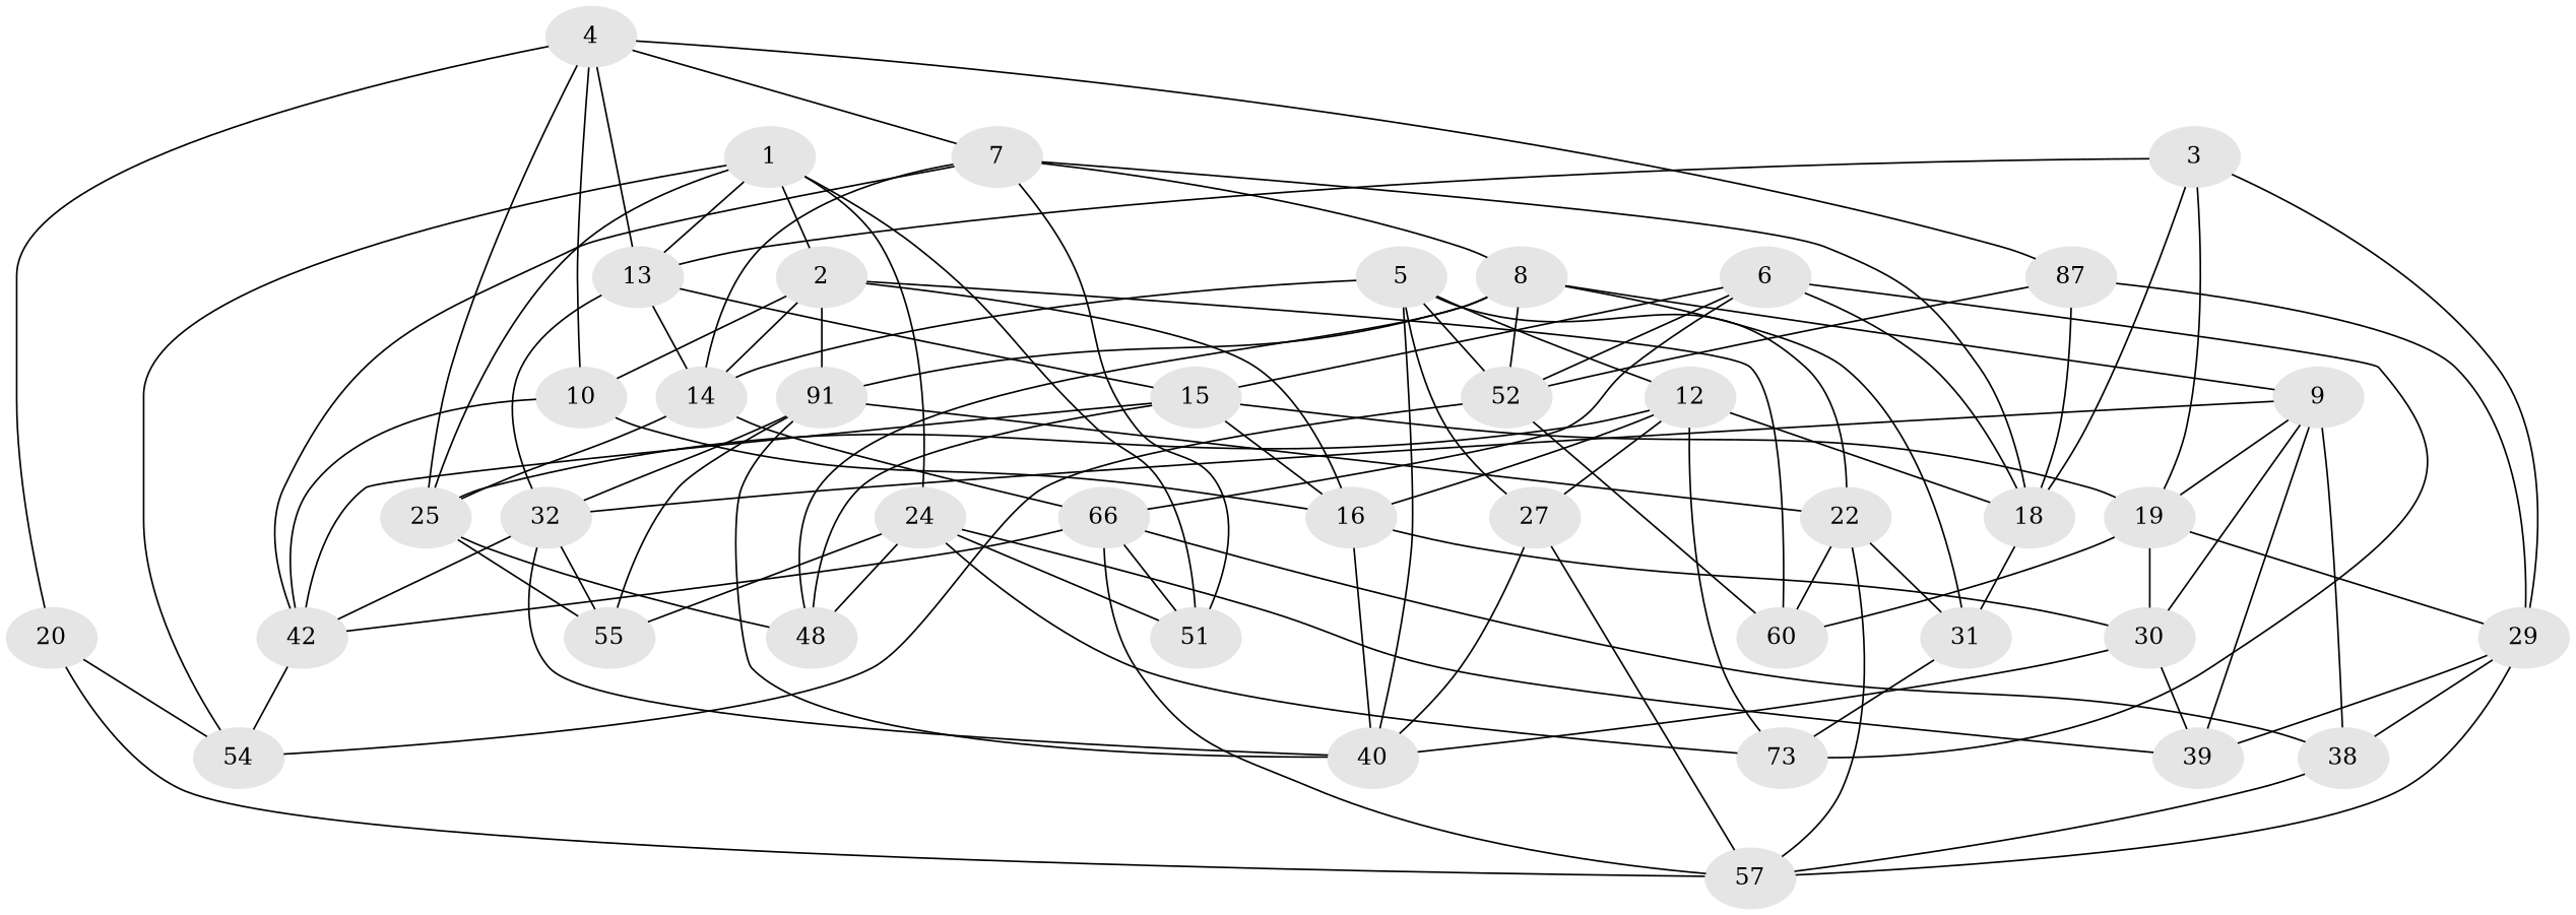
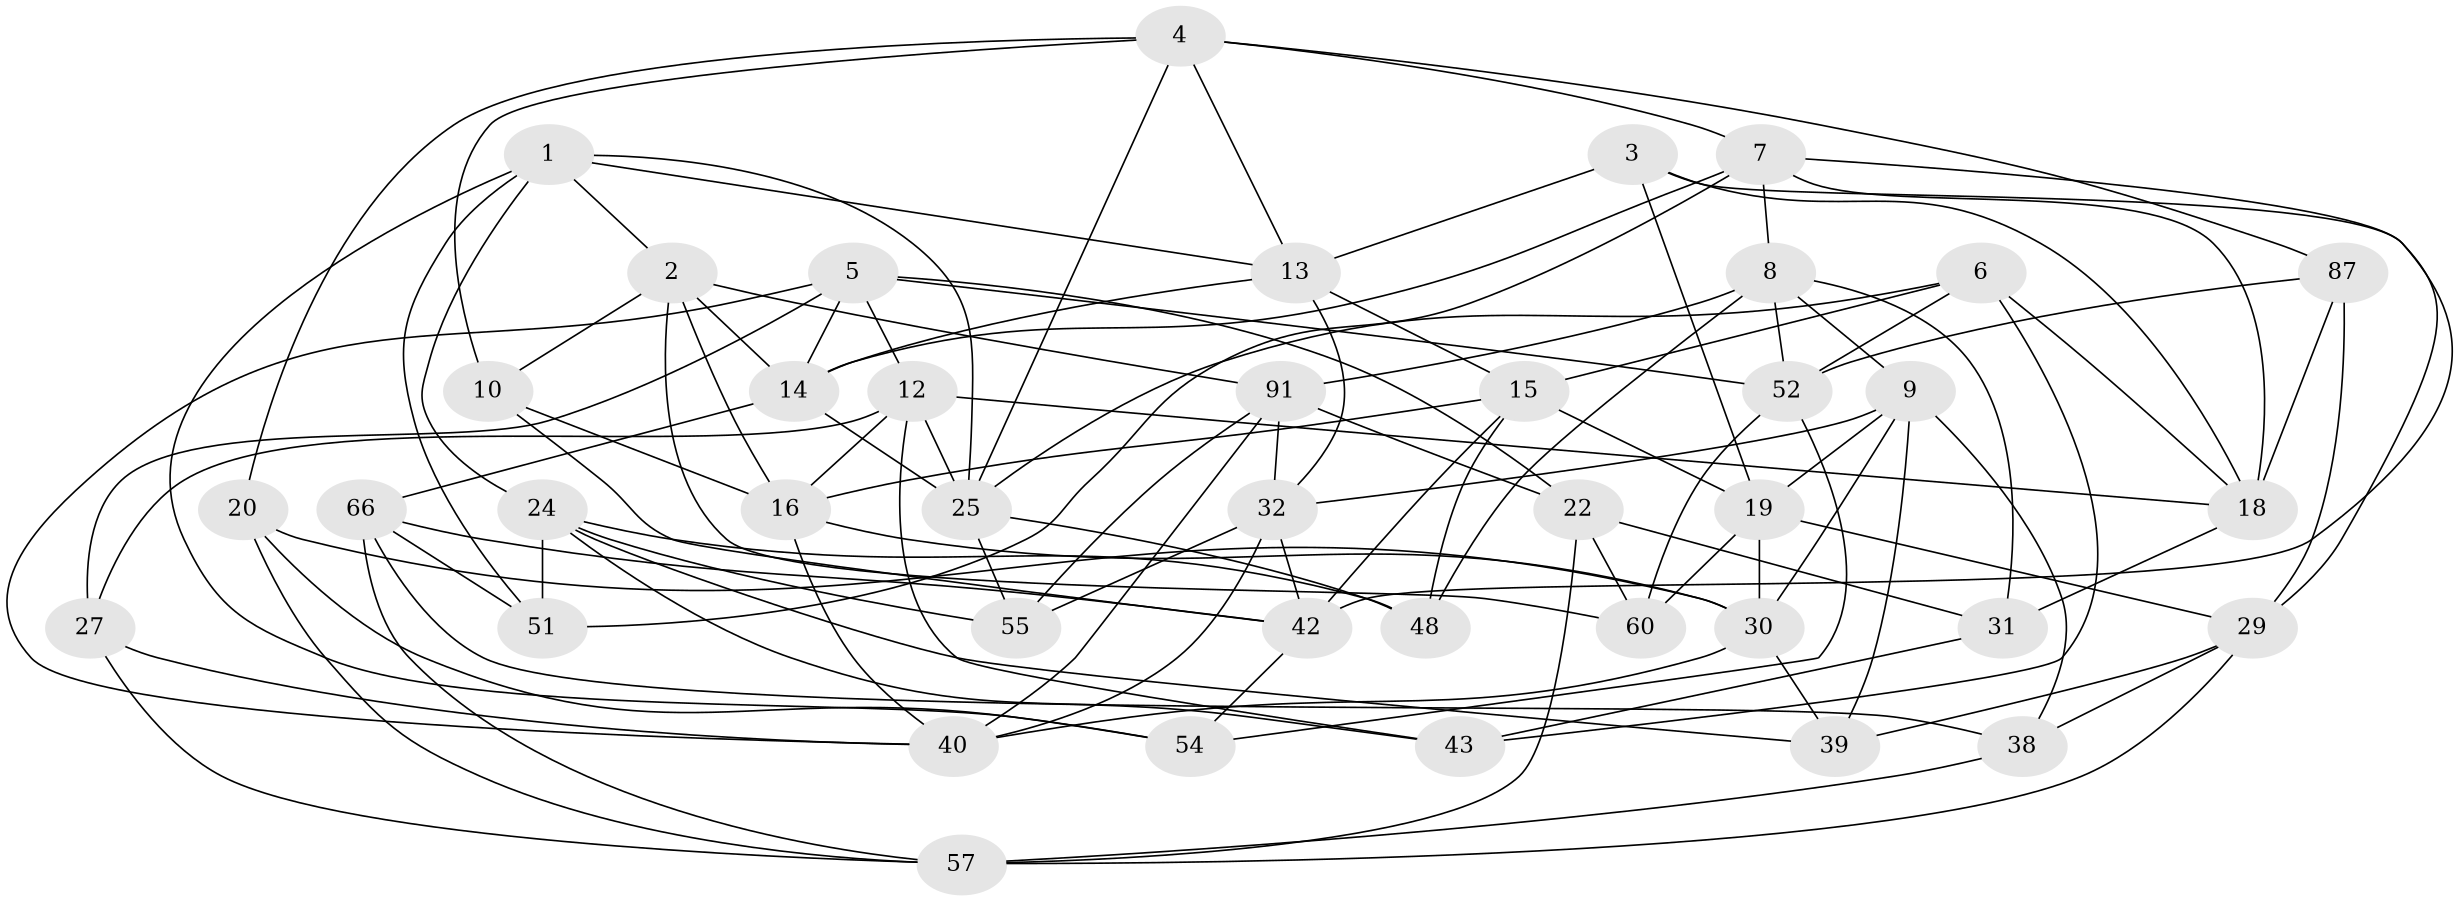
  graph {
    node [color=gray90 style=filled]
    1 [super="+62"]
    2 [super="+68"]
    13 [super="+59"]
    n4 [label=24 super="+34"]
    25 [super="+69"]
    51
    54
    10
    14 [super="+26"]
    16 [super="+44"]
    n11 [label=91 super="+24"]
    60
    15 [super="+63"]
    32 [super="+50"]
-   43 [super="+47" label=73]
+   43 [super="+47"]
    n16 [label=48]
    39
    55
    42 [super="+48"]
    n20 [label=66 super="+37"]
    40 [super="+64"]
    30 [super="+33"]
    22 [super="+56"]
    3
    18 [super="+70"]
    19 [super="+45"]
    29 [super="+66"]
    31 [super="+41"]
    38
    57 [super="+65"]
    4 [super="+53"]
    7 [super="+61"]
    n33 [label=87]
    20
    8 [super="+11"]
    52 [super="+67"]
    5 [super="+35"]
    12 [super="+28"]
    27
    6 [super="+58"]
    9 [super="+49"]
    1 -- 2
    1 -- 13
    1 -- n4
    1 -- 25
    1 -- 51
    1 -- 54
    2 -- 10
    2 -- 14
    2 -- 16
    2 -- n11
    2 -- 60
    13 -- 14
    13 -- 15
    13 -- 32
    n4 -- 51
    n4 -- 43
    n4 -- n16
    n4 -- 39
    n4 -- 55
    25 -- n16
    25 -- 55
    10 -- 16
    10 -- 42
    14 -- 25
    14 -- n20
    16 -- 40
    16 -- 30
    n11 -- 32
    n11 -- 55
    n11 -- 40
    n11 -- 22
    15 -- 16
    15 -- n16
    15 -- 42
    15 -- 19
    32 -- 55
    32 -- 42
    32 -- 40
    42 -- 54
    n20 -- 51
    n20 -- 42
    n20 -- 38
    n20 -- 57
    30 -- 39
    30 -- 40
    22 -- 60
    22 -- 31
    22 -- 57
    3 -- 13
    3 -- 18
    3 -- 19
    3 -- 29
    18 -- 31 [weight=2]
    19 -- 60
    19 -- 30
    19 -- 29
    29 -- 39
    29 -- 38
    29 -- 57
    31 -- 43 [weight=2]
    38 -- 57
    4 -- 13
    4 -- 25
    4 -- 10
    4 -- 7
    4 -- n33
    4 -- 20
    7 -- 51
    7 -- 14
    7 -- 42
    7 -- 18
    7 -- 8
    n33 -- 18
    n33 -- 29
    n33 -- 52
    20 -- 54
+   20 -- 30
    20 -- 57
    8 -- n11
    8 -- n16
    8 -- 31
    8 -- 52
    8 -- 9
    52 -- 54
    52 -- 60
    5 -- 14
    5 -- 40
    5 -- 22
    5 -- 52
    5 -- 12
    5 -- 27
    12 -- 25
    12 -- 16
    12 -- 43
    12 -- 18
    12 -- 27
    27 -- 40
    27 -- 57
    6 -- 15
    6 -- 43 [weight=2]
-   6 -- n20
+   6 -- 25
    6 -- 18
    6 -- 52
    9 -- 32
    9 -- 39
    9 -- 30
    9 -- 19
    9 -- 38
  }
